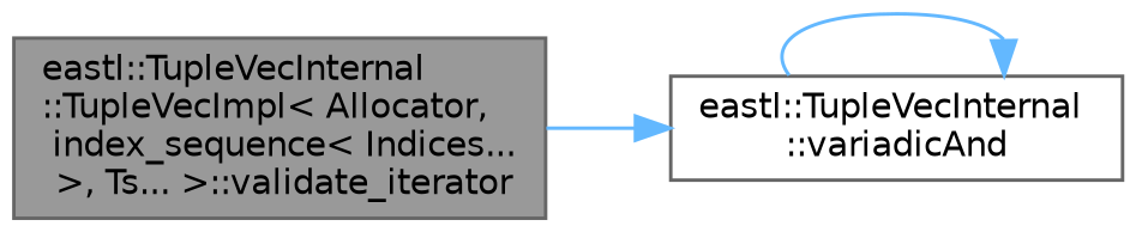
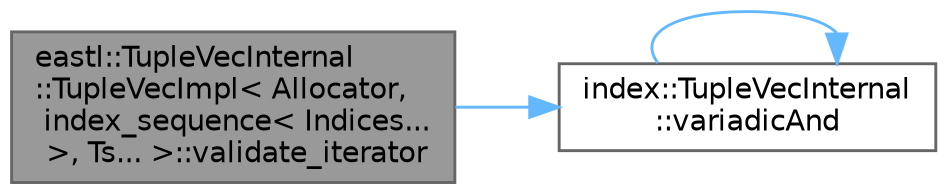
  digraph {
    rankdir=LR
    node [fontname=Helvetica fontsize=10 shape=box style=filled]
    edge [color=steelblue1 fontname=Helvetica fontsize=10 labelfontname=Helvetica labelfontsize=10 style=solid]
    n1 [color=gray40 fillcolor=grey60 fontcolor=black height=0.2 label="eastl::TupleVecInternal\l::TupleVecImpl\< Allocator,\l index_sequence\< Indices...\l \>, Ts... \>::validate_iterator" width=0.4]
-   n2 [color=grey40 fillcolor=white height=0.2 label="eastl::TupleVecInternal\l::variadicAnd" width=0.4]
+   n2 [color=grey40 fillcolor=white height=0.2 label="index::TupleVecInternal\l::variadicAnd" width=0.4]
    n1 -> n2
    n2 -> n2
  }
